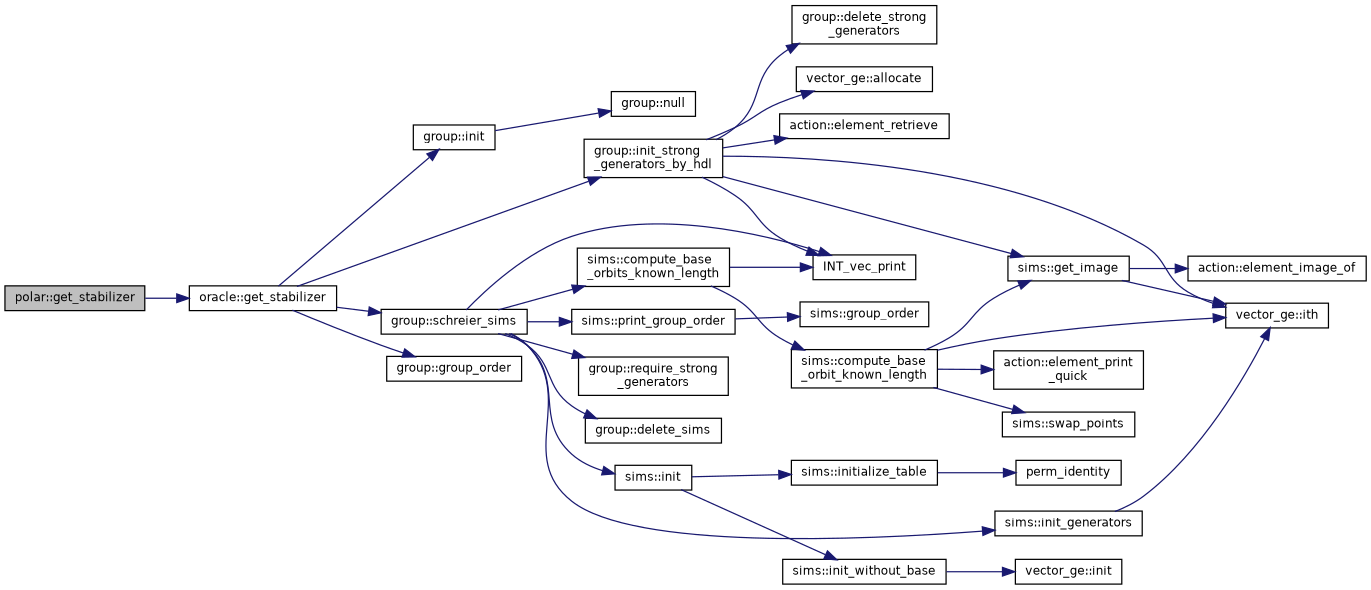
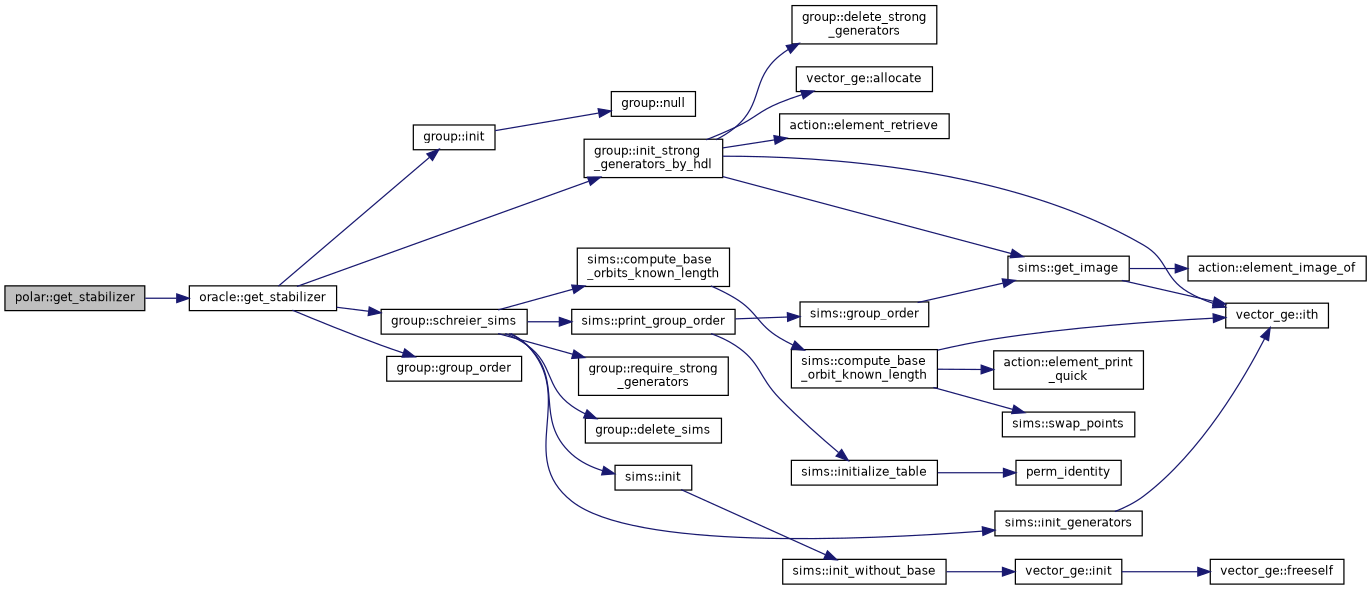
  digraph {
    rankdir=LR
    node [color=black fillcolor=white fontname=Helvetica fontsize=10 shape=record style=filled]
    edge [color=midnightblue fontname=Helvetica fontsize=10 labelfontname=Helvetica labelfontsize=10 style=solid]
    n1 [fillcolor=grey75 fontcolor=black height=0.2 label="polar::get_stabilizer" width=0.4]
    n2 [height=0.2 label="oracle::get_stabilizer" width=0.4]
    n3 [height=0.2 label="group::init" width=0.4]
    n4 [height=0.2 label="group::init_strong\l_generators_by_hdl" width=0.4]
    n5 [height=0.2 label="group::schreier_sims" width=0.4]
    n6 [height=0.2 label="group::group_order" width=0.4]
    n7 [height=0.2 label="group::null" width=0.4]
-   n8 [height=0.2 label=INT_vec_print width=0.4]
    n9 [height=0.2 label="group::delete_strong\l_generators" width=0.4]
    n10 [height=0.2 label="vector_ge::allocate" width=0.4]
    n11 [height=0.2 label="action::element_retrieve" width=0.4]
    n12 [height=0.2 label="vector_ge::ith" width=0.4]
    n13 [height=0.2 label="sims::get_image" width=0.4]
    n14 [height=0.2 label="group::require_strong\l_generators" width=0.4]
    n15 [height=0.2 label="group::delete_sims" width=0.4]
    n16 [height=0.2 label="sims::init" width=0.4]
    n17 [height=0.2 label="sims::init_generators" width=0.4]
    n18 [height=0.2 label="sims::compute_base\l_orbits_known_length" width=0.4]
    n19 [height=0.2 label="sims::print_group_order" width=0.4]
    n20 [height=0.2 label="vector_ge::init" width=0.4]
+   n21 [height=0.2 label="vector_ge::freeself" width=0.4]
    n22 [height=0.2 label="sims::init_without_base" width=0.4]
    n23 [height=0.2 label="sims::initialize_table" width=0.4]
    n24 [height=0.2 label="sims::compute_base\l_orbit_known_length" width=0.4]
    n25 [height=0.2 label="sims::group_order" width=0.4]
    n26 [height=0.2 label=perm_identity width=0.4]
    n27 [height=0.2 label="action::element_print\l_quick" width=0.4]
    n28 [height=0.2 label="sims::swap_points" width=0.4]
    n29 [height=0.2 label="action::element_image_of" width=0.4]
    n1 -> n2
    n2 -> n3
    n2 -> n4
    n2 -> n5
    n2 -> n6
    n3 -> n7
-   n4 -> n8
    n4 -> n9
    n4 -> n10
    n4 -> n11
    n4 -> n12
    n4 -> n13
-   n5 -> n8
    n5 -> n14
    n5 -> n15
    n5 -> n16
    n5 -> n17
    n5 -> n18
    n5 -> n19
    n13 -> n12
    n13 -> n29
    n16 -> n22
-   n16 -> n23
+   n19 -> n23
    n17 -> n12
-   n18 -> n8
    n18 -> n24
    n19 -> n25
+   n20 -> n21
    n22 -> n20
    n23 -> n26
    n24 -> n12
-   n24 -> n13
+   n25 -> n13
    n24 -> n27
    n24 -> n28
  }
